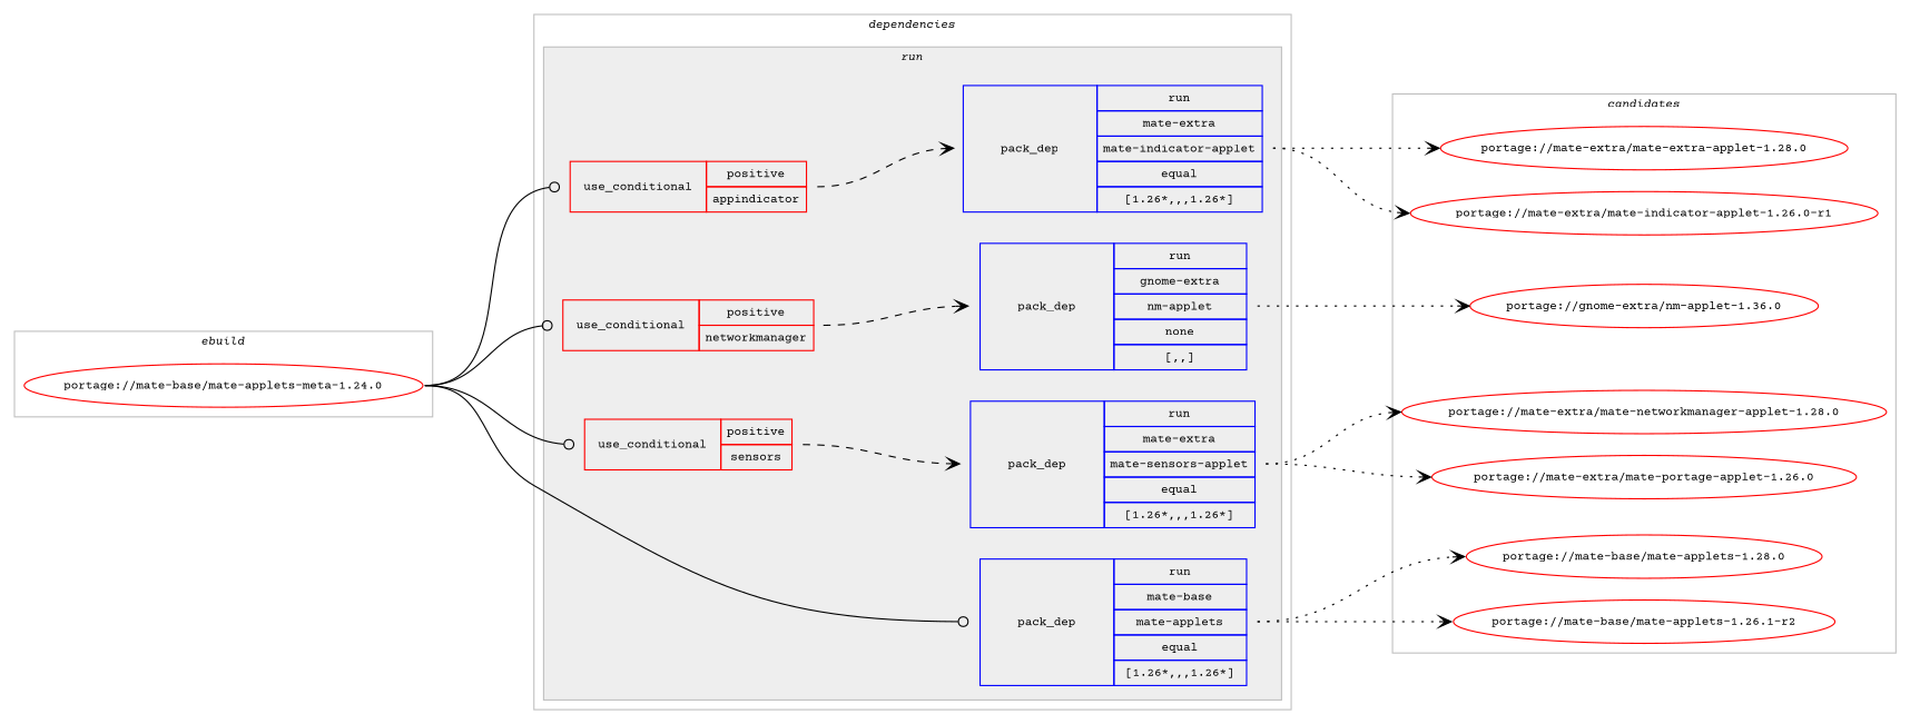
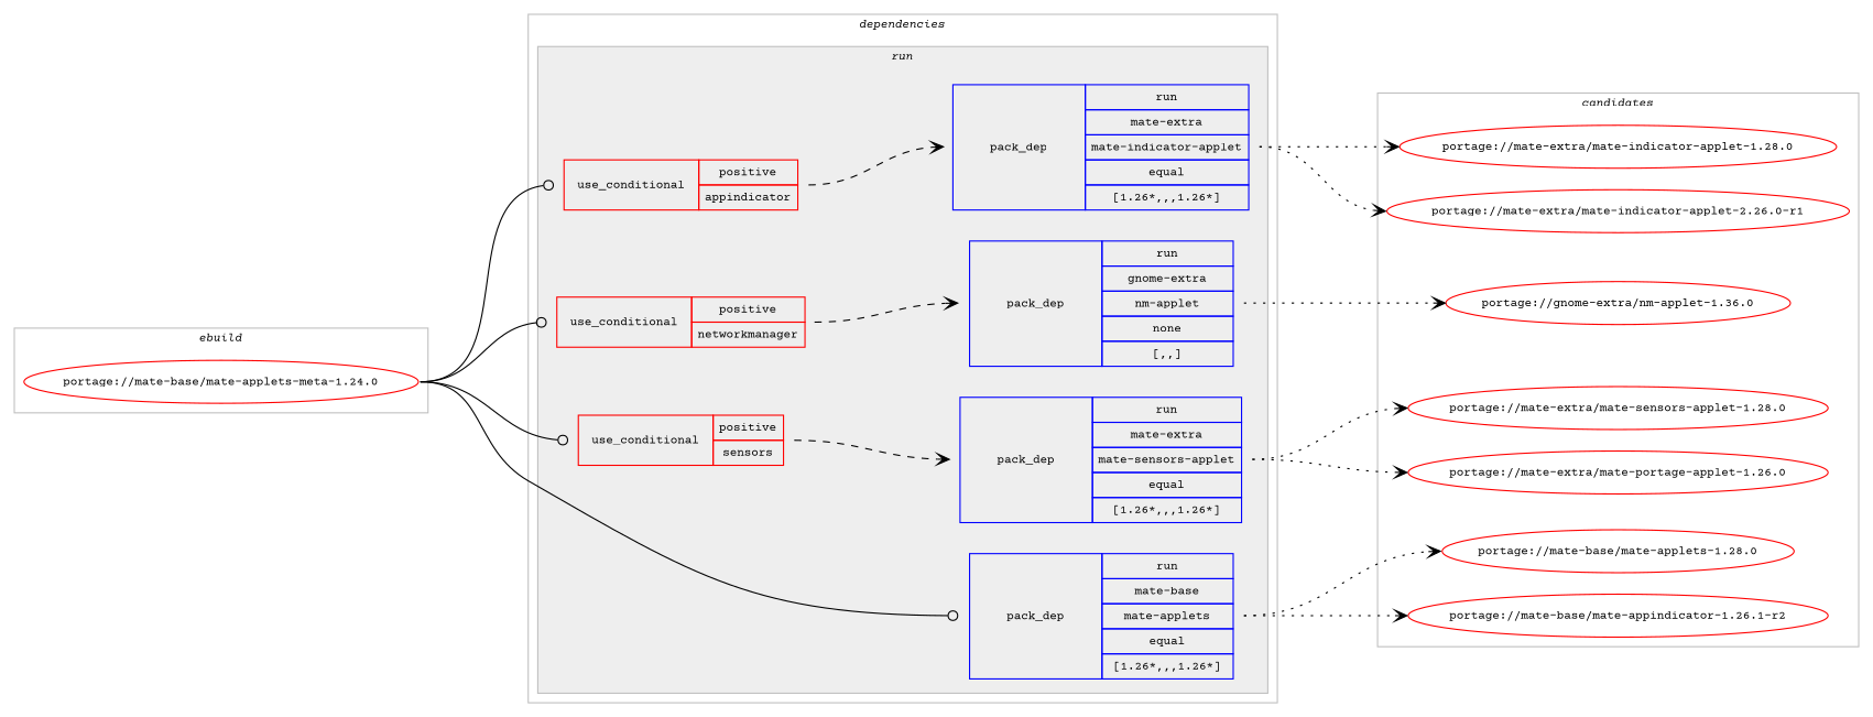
  digraph {
    compound=true
    concentrate=true
    fontname="Courier Prime"
    fontsize=10
    newrank=true
    rankdir=LR
    ranksep=1.5
    node [color=red fontname="Courier Prime" fontsize=10]
    edge [arrowhead=vee fontname="Courier Prime" headport=w style=dotted tailport=e weight=20]
    n1 [label="portage://mate-base/mate-applets-meta-1.24.0" width=4]
    n2 [color=blue label=<<TABLE BORDER="0" CELLBORDER="1" CELLSPACING="0" CELLPADDING="4" WIDTH="220"><TR><TD ROWSPAN="6" CELLPADDING="30">pack_dep</TD></TR><TR><TD WIDTH="110">run</TD></TR><TR><TD>mate-extra</TD></TR><TR><TD>mate-indicator-applet</TD></TR><TR><TD>equal</TD></TR><TR><TD>[1.26*,,,1.26*]</TD></TR></TABLE>> shape=none]
    n3 [label=<<TABLE BORDER="0" CELLBORDER="1" CELLSPACING="0" CELLPADDING="4"><TR><TD ROWSPAN="3" CELLPADDING="10">use_conditional</TD></TR><TR><TD>positive</TD></TR><TR><TD>appindicator</TD></TR></TABLE>> shape=none]
    n4 [color=blue label=<<TABLE BORDER="0" CELLBORDER="1" CELLSPACING="0" CELLPADDING="4" WIDTH="220"><TR><TD ROWSPAN="6" CELLPADDING="30">pack_dep</TD></TR><TR><TD WIDTH="110">run</TD></TR><TR><TD>gnome-extra</TD></TR><TR><TD>nm-applet</TD></TR><TR><TD>none</TD></TR><TR><TD>[,,]</TD></TR></TABLE>> shape=none]
    n5 [label=<<TABLE BORDER="0" CELLBORDER="1" CELLSPACING="0" CELLPADDING="4"><TR><TD ROWSPAN="3" CELLPADDING="10">use_conditional</TD></TR><TR><TD>positive</TD></TR><TR><TD>networkmanager</TD></TR></TABLE>> shape=none]
    n6 [color=blue label=<<TABLE BORDER="0" CELLBORDER="1" CELLSPACING="0" CELLPADDING="4" WIDTH="220"><TR><TD ROWSPAN="6" CELLPADDING="30">pack_dep</TD></TR><TR><TD WIDTH="110">run</TD></TR><TR><TD>mate-extra</TD></TR><TR><TD>mate-sensors-applet</TD></TR><TR><TD>equal</TD></TR><TR><TD>[1.26*,,,1.26*]</TD></TR></TABLE>> shape=none]
    n7 [label=<<TABLE BORDER="0" CELLBORDER="1" CELLSPACING="0" CELLPADDING="4"><TR><TD ROWSPAN="3" CELLPADDING="10">use_conditional</TD></TR><TR><TD>positive</TD></TR><TR><TD>sensors</TD></TR></TABLE>> shape=none]
    n8 [color=blue label=<<TABLE BORDER="0" CELLBORDER="1" CELLSPACING="0" CELLPADDING="4" WIDTH="220"><TR><TD ROWSPAN="6" CELLPADDING="30">pack_dep</TD></TR><TR><TD WIDTH="110">run</TD></TR><TR><TD>mate-base</TD></TR><TR><TD>mate-applets</TD></TR><TR><TD>equal</TD></TR><TR><TD>[1.26*,,,1.26*]</TD></TR></TABLE>> shape=none]
-   n9 [label="portage://mate-extra/mate-extra-applet-1.28.0" width=4]
-   n10 [label="portage://mate-extra/mate-indicator-applet-1.26.0-r1" width=4]
+   n9 [label="portage://mate-extra/mate-indicator-applet-1.28.0" width=4]
+   n10 [label="portage://mate-extra/mate-indicator-applet-2.26.0-r1" width=4]
    n11 [label="portage://gnome-extra/nm-applet-1.36.0" width=4]
-   n12 [label="portage://mate-extra/mate-networkmanager-applet-1.28.0" width=4]
+   n12 [label="portage://mate-extra/mate-sensors-applet-1.28.0" width=4]
    n13 [label="portage://mate-extra/mate-portage-applet-1.26.0" width=4]
    n14 [label="portage://mate-base/mate-applets-1.28.0" width=4]
-   n15 [label="portage://mate-base/mate-applets-1.26.1-r2" width=4]
+   n15 [label="portage://mate-base/mate-appindicator-1.26.1-r2" width=4]
    subgraph cluster_1 {
      color=gray
      label=<<i>ebuild</i>>
      rank=same
      n1
    }
    subgraph cluster_2 {
      color=gray
      label=<<i>dependencies</i>>
      subgraph cluster_3 {
        color=gray
        fillcolor="#eeeeee"
        label=<<i>compile</i>>
        style=filled
      }
      subgraph cluster_4 {
        color=gray
        fillcolor="#eeeeee"
        label=<<i>compile and run</i>>
        style=filled
      }
      subgraph cluster_5 {
        color=gray
        fillcolor="#eeeeee"
        label=<<i>run</i>>
        style=filled
        subgraph sub_6 {
          color=gray
          fillcolor="#eeeeee"
          label=<<i>run</i>>
          style=filled
          n3
          subgraph sub_7 {
            color=gray
            fillcolor="#eeeeee"
            label=<<i>run</i>>
            style=filled
            n2
          }
        }
        subgraph sub_8 {
          color=gray
          fillcolor="#eeeeee"
          label=<<i>run</i>>
          style=filled
          n5
          subgraph sub_9 {
            color=gray
            fillcolor="#eeeeee"
            label=<<i>run</i>>
            style=filled
            n4
          }
        }
        subgraph sub_10 {
          color=gray
          fillcolor="#eeeeee"
          label=<<i>run</i>>
          style=filled
          n7
          subgraph sub_11 {
            color=gray
            fillcolor="#eeeeee"
            label=<<i>run</i>>
            style=filled
            n6
          }
        }
        subgraph sub_12 {
          color=gray
          fillcolor="#eeeeee"
          label=<<i>run</i>>
          style=filled
          n8
        }
      }
    }
    subgraph cluster_13 {
      color=gray
      label=<<i>candidates</i>>
      rank=same
      subgraph sub_14 {
        color=black
        label=<<i>candidates</i>>
        nodesep=1
        rank=same
        n9
        n10
      }
      subgraph sub_15 {
        color=black
        label=<<i>candidates</i>>
        nodesep=1
        rank=same
        n11
      }
      subgraph sub_16 {
        color=black
        label=<<i>candidates</i>>
        nodesep=1
        rank=same
        n12
        n13
      }
      subgraph sub_17 {
        color=black
        label=<<i>candidates</i>>
        nodesep=1
        rank=same
        n14
        n15
      }
    }
    n1 -> n3 [arrowhead=odot style=solid]
    n1 -> n5 [arrowhead=odot style=solid]
    n1 -> n7 [arrowhead=odot style=solid]
    n1 -> n8 [arrowhead=odot style=solid]
    n2 -> n9 [weight=100]
    n2 -> n10 [weight=100]
    n3 -> n2 [style=dashed]
    n4 -> n11 [weight=100]
    n5 -> n4 [style=dashed]
    n6 -> n12 [weight=100]
    n6 -> n13 [weight=100]
    n7 -> n6 [style=dashed]
    n8 -> n14 [weight=100]
    n8 -> n15 [weight=100]
  }
